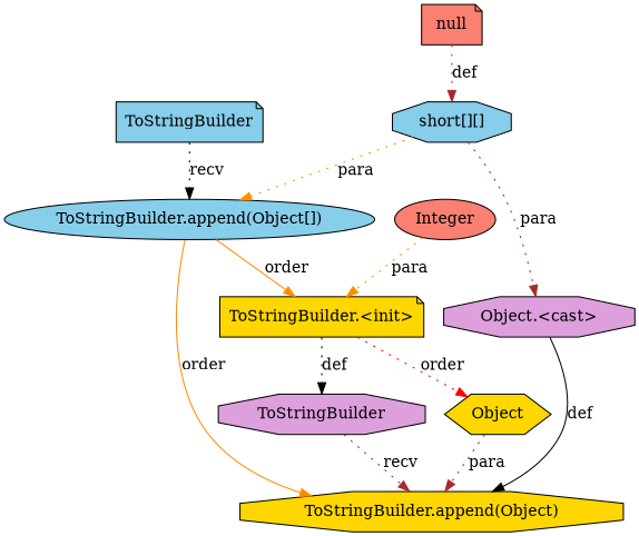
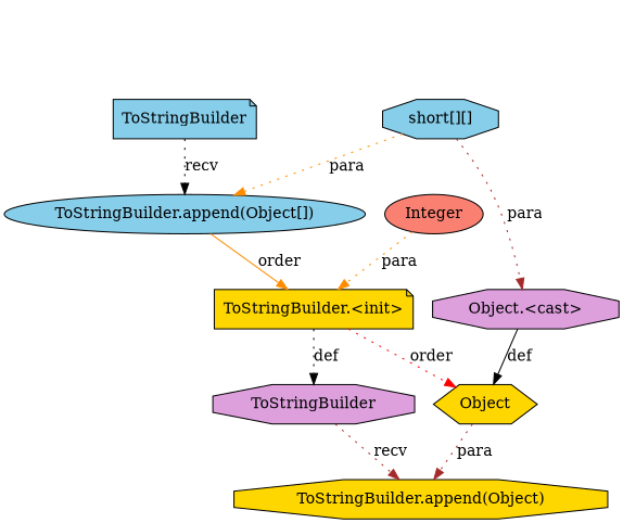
  digraph {
    node [fillcolor=gold shape=octagon style=filled]
    edge [color=brown style=dotted]
    n1 [label="ToStringBuilder.append(Object)"]
    n2 [label=Object shape=hexagon]
    n3 [fillcolor=plum label=ToStringBuilder]
    n4 [label="ToStringBuilder.<init>" shape=note]
    n5 [fillcolor=plum label="Object.<cast>"]
    n6 [fillcolor=skyblue label="short[][]"]
    n7 [fillcolor=skyblue label="ToStringBuilder.append(Object[])" shape=ellipse]
    n8 [fillcolor=salmon label=Integer shape=ellipse]
    n9 [fillcolor=skyblue label=ToStringBuilder shape=note]
-   n10 [fillcolor=salmon label=null shape=note]
    n2 -> n1 [label=para]
    n3 -> n1 [label=recv]
    n4 -> n2 [color=red label=order]
    n4 -> n3 [color=black label=def]
-   n5 -> n1 [color=black label=def style=solid]
+   n5 -> n2 [color=black label=def style=solid]
    n6 -> n5 [label=para]
    n6 -> n7 [color=darkorange label=para]
-   n7 -> n1 [color=darkorange label=order style=solid]
    n7 -> n4 [color=darkorange label=order style=solid]
    n8 -> n4 [color=darkorange label=para]
    n9 -> n7 [color=black label=recv]
-   n10 -> n6 [label=def]
  }
